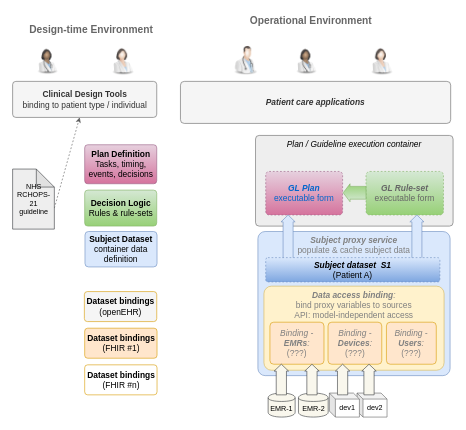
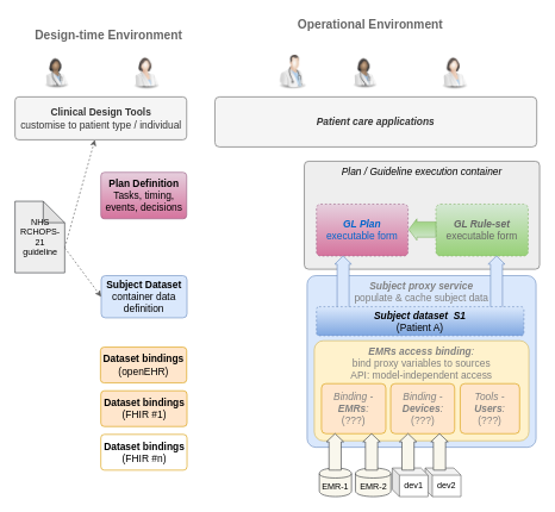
  <mxCell id="0" />
  <mxCell id="1" parent="0" />
  <mxCell id="2" value="&lt;span style=&quot;font-size: 14px&quot;&gt;&lt;i&gt;Plan / Guideline execution container&lt;br&gt;&lt;/i&gt;&lt;br&gt;&lt;/span&gt;" style="rounded=1;whiteSpace=wrap;html=1;fillColor=#eeeeee;fontSize=14;arcSize=4;verticalAlign=top;strokeWidth=1;strokeColor=#666666;" parent="1" vertex="1"><mxGeometry x="425" y="225" width="329" height="151" as="geometry" /></mxCell>
  <mxCell id="3" value="&lt;span style=&quot;font-size: 14px&quot;&gt;&lt;i&gt;&lt;b&gt;GL Plan&lt;br&gt;&lt;/b&gt;&lt;/i&gt;&lt;/span&gt;executable form&lt;span style=&quot;font-size: 14px&quot;&gt;&lt;br&gt;&lt;/span&gt;" style="rounded=1;whiteSpace=wrap;html=1;strokeColor=#996185;fillColor=#e6d0de;fontSize=14;arcSize=8;gradientColor=#d5739d;dashed=1;fontColor=#0066CC;" parent="1" vertex="1"><mxGeometry x="442" y="285" width="128" height="72.5" as="geometry" /></mxCell>
  <mxCell id="4" value="&lt;span style=&quot;font-size: 14px&quot;&gt;&lt;i&gt;&lt;b&gt;GL Rule-set&lt;/b&gt;&lt;/i&gt;&lt;br&gt;executable form&lt;br&gt;&lt;/span&gt;" style="rounded=1;whiteSpace=wrap;html=1;strokeColor=#82b366;fillColor=#d5e8d4;fontSize=14;arcSize=9;gradientColor=#97d077;dashed=1;fontColor=#666666;" parent="1" vertex="1"><mxGeometry x="609" y="285" width="129" height="72.5" as="geometry" /></mxCell>
  <mxCell id="5" value="" style="html=1;shadow=0;align=center;verticalAlign=middle;shape=mxgraph.arrows2.arrow;dy=0.29;dx=11.4;direction=north;notch=0;fillColor=#d5e8d4;strokeColor=#82b366;rotation=-90;gradientColor=#97d077;" parent="1" vertex="1"><mxGeometry x="575" y="301.5" width="30" height="38" as="geometry" /></mxCell>
- <mxCell id="6" value="&lt;span style=&quot;font-size: 14px&quot;&gt;&lt;span&gt;&lt;b&gt;Decision Logic&lt;/b&gt;&lt;/span&gt;&lt;br&gt;Rules &amp;amp; rule-sets&lt;br&gt;&lt;/span&gt;" style="rounded=1;whiteSpace=wrap;html=1;strokeColor=#82b366;fillColor=#d5e8d4;fontSize=14;arcSize=9;gradientColor=#97d077;fontStyle=0" parent="1" vertex="1"><mxGeometry x="140.5" y="316" width="120" height="60" as="geometry" /></mxCell>
- <mxCell id="7" value="&lt;span style=&quot;font-size: 14px&quot;&gt;&lt;span&gt;Clinical Design Tools&lt;br&gt;&lt;/span&gt;&lt;span style=&quot;font-weight: normal&quot;&gt;binding to patient type / individual&lt;/span&gt;&lt;br&gt;&lt;/span&gt;" style="rounded=1;whiteSpace=wrap;html=1;strokeColor=#666666;fillColor=#f5f5f5;fontSize=14;arcSize=9;verticalAlign=middle;fontStyle=1;fontColor=#333333;" parent="1" vertex="1"><mxGeometry x="20.5" y="135" width="240" height="60" as="geometry" /></mxCell>
+ <mxCell id="7" value="&lt;span style=&quot;font-size: 14px&quot;&gt;&lt;span&gt;Clinical Design Tools&lt;br&gt;&lt;/span&gt;&lt;span style=&quot;font-weight: normal&quot;&gt;customise to patient type / individual&lt;/span&gt;&lt;br&gt;&lt;/span&gt;" style="rounded=1;whiteSpace=wrap;html=1;strokeColor=#666666;fillColor=#f5f5f5;fontSize=14;arcSize=9;verticalAlign=middle;fontStyle=1;fontColor=#333333;" parent="1" vertex="1"><mxGeometry x="20.5" y="135" width="240" height="60" as="geometry" /></mxCell>
  <mxCell id="8" value="&lt;span style=&quot;font-size: 14px&quot;&gt;&lt;span&gt;&lt;b&gt;Subject Dataset&lt;/b&gt;&lt;br&gt;&lt;/span&gt;container data definition&lt;br&gt;&lt;/span&gt;" style="rounded=1;whiteSpace=wrap;html=1;strokeColor=#6c8ebf;fillColor=#dae8fc;fontSize=14;arcSize=10;fontStyle=0" parent="1" vertex="1"><mxGeometry x="141" y="385" width="120" height="59" as="geometry" /></mxCell>
  <mxCell id="9" value="&lt;span style=&quot;font-size: 14px&quot;&gt;&lt;i&gt;Patient care applications&lt;/i&gt;&lt;br&gt;&lt;/span&gt;" style="rounded=1;whiteSpace=wrap;html=1;strokeColor=#666666;fillColor=#f5f5f5;fontSize=14;arcSize=9;verticalAlign=middle;fontStyle=1;fontColor=#333333;" parent="1" vertex="1"><mxGeometry x="300" y="135" width="450" height="70" as="geometry" /></mxCell>
  <mxCell id="10" value="&lt;span style=&quot;font-size: 14px&quot;&gt;&lt;b&gt;&lt;span&gt;Plan Definition&lt;/span&gt;&lt;/b&gt;&lt;br&gt;Tasks, timing, events, decisions&lt;br&gt;&lt;/span&gt;" style="rounded=1;whiteSpace=wrap;html=1;strokeColor=#996185;fillColor=#e6d0de;fontSize=14;arcSize=8;gradientColor=#d5739d;fontStyle=0" parent="1" vertex="1"><mxGeometry x="140.5" y="240.5" width="120" height="65" as="geometry" /></mxCell>
  <mxCell id="11" value="" style="image;html=1;labelBackgroundColor=#ffffff;image=img/lib/clip_art/people/Doctor_Man_128x128.png;dashed=1;strokeColor=#666666;strokeWidth=1;fontSize=12;fontColor=#666666;opacity=80;" parent="1" vertex="1"><mxGeometry x="384" y="75" width="50" height="50" as="geometry" /></mxCell>
  <mxCell id="12" value="" style="image;html=1;labelBackgroundColor=#ffffff;image=img/lib/clip_art/people/Doctor_Woman_Black_128x128.png;dashed=1;strokeColor=#666666;strokeWidth=1;fontSize=12;fontColor=#666666;opacity=80;" parent="1" vertex="1"><mxGeometry x="486" y="70" width="47" height="60" as="geometry" /></mxCell>
  <mxCell id="13" value="" style="image;html=1;labelBackgroundColor=#ffffff;image=img/lib/clip_art/people/Scientist_Woman_128x128.png;dashed=1;strokeColor=#666666;strokeWidth=1;fontSize=12;fontColor=#666666;opacity=80;" parent="1" vertex="1"><mxGeometry x="606" y="75" width="58" height="50" as="geometry" /></mxCell>
  <mxCell id="14" value="" style="image;html=1;labelBackgroundColor=#ffffff;image=img/lib/clip_art/people/Doctor_Woman_Black_128x128.png;dashed=1;strokeColor=#666666;strokeWidth=1;fontSize=12;fontColor=#666666;opacity=80;" parent="1" vertex="1"><mxGeometry x="55" y="70" width="47" height="60" as="geometry" /></mxCell>
  <mxCell id="15" value="" style="image;html=1;labelBackgroundColor=#ffffff;image=img/lib/clip_art/people/Scientist_Woman_128x128.png;dashed=1;strokeColor=#666666;strokeWidth=1;fontSize=12;fontColor=#666666;opacity=80;" parent="1" vertex="1"><mxGeometry x="175" y="75" width="58" height="50" as="geometry" /></mxCell>
  <mxCell id="16" value="Operational Environment" style="text;html=1;align=center;verticalAlign=middle;resizable=0;points=[];autosize=1;fontSize=17;fontColor=#666666;fontStyle=1" parent="1" vertex="1"><mxGeometry x="407" y="20" width="220" height="30" as="geometry" /></mxCell>
  <mxCell id="17" value="Design-time Environment" style="text;html=1;align=center;verticalAlign=middle;resizable=0;points=[];autosize=1;fontSize=17;fontColor=#666666;fontStyle=1" parent="1" vertex="1"><mxGeometry x="40.5" y="35" width="220" height="30" as="geometry" /></mxCell>
  <mxCell id="18" value="dev2" style="shape=cube;whiteSpace=wrap;html=1;boundedLbl=1;backgroundOutline=1;darkOpacity=0.05;darkOpacity2=0.1;strokeColor=#666666;strokeWidth=1;fontColor=#000000;size=10;" parent="1" vertex="1"><mxGeometry x="594" y="654" width="50" height="40" as="geometry" /></mxCell>
  <mxCell id="19" value="&lt;span style=&quot;font-size: 14px&quot;&gt;&lt;i&gt;&lt;b&gt;Subject proxy service&lt;/b&gt;&lt;br&gt;&lt;/i&gt;populate &amp;amp; cache subject data&lt;br&gt;&lt;/span&gt;" style="rounded=1;whiteSpace=wrap;html=1;strokeColor=#6c8ebf;fillColor=#dae8fc;fontSize=14;arcSize=5;verticalAlign=top;fontColor=#808080;" parent="1" vertex="1"><mxGeometry x="429" y="385" width="320" height="240" as="geometry" /></mxCell>
- <mxCell id="20" value="&lt;span style=&quot;font-size: 14px&quot;&gt;&lt;i&gt;&lt;b&gt;Data access binding&lt;/b&gt;:&lt;br&gt;&lt;/i&gt;&lt;/span&gt;bind proxy variables to sources&lt;span style=&quot;font-size: 14px&quot;&gt;&lt;i&gt;&lt;br&gt;&lt;/i&gt;API: model-independent access&lt;br&gt;&lt;/span&gt;" style="rounded=1;whiteSpace=wrap;html=1;strokeColor=#d6b656;fillColor=#fff2cc;fontSize=14;arcSize=9;verticalAlign=top;fontColor=#808080;" parent="1" vertex="1"><mxGeometry x="439" y="476" width="300" height="140" as="geometry" /></mxCell>
- <mxCell id="21" value="&lt;span style=&quot;font-size: 14px&quot;&gt;&lt;i&gt;Binding - &lt;br&gt;&lt;b&gt;Users&lt;/b&gt;:&lt;br&gt;&lt;/i&gt;(???)&lt;br&gt;&lt;/span&gt;" style="rounded=1;whiteSpace=wrap;html=1;strokeColor=#d79b00;fillColor=#ffe6cc;fontSize=14;arcSize=9;fontColor=#808080;" parent="1" vertex="1"><mxGeometry x="643" y="536" width="83" height="70" as="geometry" /></mxCell>
+ <mxCell id="20" value="&lt;span style=&quot;font-size: 14px&quot;&gt;&lt;i&gt;&lt;b&gt;EMRs access binding&lt;/b&gt;:&lt;br&gt;&lt;/i&gt;&lt;/span&gt;bind proxy variables to sources&lt;span style=&quot;font-size: 14px&quot;&gt;&lt;i&gt;&lt;br&gt;&lt;/i&gt;API: model-independent access&lt;br&gt;&lt;/span&gt;" style="rounded=1;whiteSpace=wrap;html=1;strokeColor=#d6b656;fillColor=#fff2cc;fontSize=14;arcSize=9;verticalAlign=top;fontColor=#808080;" parent="1" vertex="1"><mxGeometry x="439" y="476" width="300" height="140" as="geometry" /></mxCell>
+ <mxCell id="21" value="&lt;span style=&quot;font-size: 14px&quot;&gt;&lt;i&gt;Tools - &lt;br&gt;&lt;b&gt;Users&lt;/b&gt;:&lt;br&gt;&lt;/i&gt;(???)&lt;br&gt;&lt;/span&gt;" style="rounded=1;whiteSpace=wrap;html=1;strokeColor=#d79b00;fillColor=#ffe6cc;fontSize=14;arcSize=9;fontColor=#808080;" parent="1" vertex="1"><mxGeometry x="643" y="536" width="83" height="70" as="geometry" /></mxCell>
  <mxCell id="22" value="" style="html=1;shadow=0;align=center;verticalAlign=middle;shape=mxgraph.arrows2.arrow;dy=0.29;dx=11.4;direction=north;notch=0;fillColor=#dae8fc;strokeColor=#6c8ebf;" parent="1" vertex="1"><mxGeometry x="682" y="357.5" width="23.5" height="77.5" as="geometry" /></mxCell>
  <mxCell id="23" value="&lt;span style=&quot;font-size: 14px&quot;&gt;&lt;i&gt;Binding - &lt;br&gt;&lt;b&gt;Devices&lt;/b&gt;:&lt;br&gt;&lt;/i&gt;(???)&lt;br&gt;&lt;/span&gt;" style="rounded=1;whiteSpace=wrap;html=1;strokeColor=#d79b00;fillColor=#ffe6cc;fontSize=14;arcSize=9;fontColor=#808080;" parent="1" vertex="1"><mxGeometry x="545.75" y="536" width="89.5" height="70" as="geometry" /></mxCell>
  <mxCell id="24" value="&lt;span style=&quot;font-size: 14px&quot;&gt;&lt;i&gt;Binding - &lt;br&gt;&lt;b&gt;EMRs&lt;/b&gt;:&lt;br&gt;&lt;/i&gt;(???)&lt;br&gt;&lt;/span&gt;" style="rounded=1;whiteSpace=wrap;html=1;strokeColor=#d79b00;fillColor=#ffe6cc;fontSize=14;arcSize=9;fontColor=#808080;" parent="1" vertex="1"><mxGeometry x="449" y="536" width="90" height="70" as="geometry" /></mxCell>
  <mxCell id="25" value="EMR-1" style="shape=cylinder;whiteSpace=wrap;html=1;boundedLbl=1;backgroundOutline=1;strokeColor=#36393d;strokeWidth=1;fillColor=#f9f7ed;" parent="1" vertex="1"><mxGeometry x="446" y="654" width="45" height="40" as="geometry" /></mxCell>
  <mxCell id="26" value="EMR-2" style="shape=cylinder;whiteSpace=wrap;html=1;boundedLbl=1;backgroundOutline=1;strokeColor=#36393d;strokeWidth=1;fillColor=#f9f7ed;" parent="1" vertex="1"><mxGeometry x="496.5" y="654" width="49.5" height="40" as="geometry" /></mxCell>
  <mxCell id="27" value="dev1" style="shape=cube;whiteSpace=wrap;html=1;boundedLbl=1;backgroundOutline=1;darkOpacity=0.05;darkOpacity2=0.1;strokeColor=#666666;strokeWidth=1;fontColor=#000000;size=10;" parent="1" vertex="1"><mxGeometry x="548" y="654" width="50" height="40" as="geometry" /></mxCell>
  <mxCell id="28" value="" style="html=1;shadow=0;align=center;verticalAlign=middle;shape=mxgraph.arrows2.arrow;dy=0.29;dx=11.4;direction=north;notch=0;fillColor=#f9f7ed;strokeColor=#36393d;" parent="1" vertex="1"><mxGeometry x="456" y="606" width="24" height="51" as="geometry" /></mxCell>
  <mxCell id="29" value="" style="html=1;shadow=0;align=center;verticalAlign=middle;shape=mxgraph.arrows2.arrow;dy=0.29;dx=11.4;direction=north;notch=0;fillColor=#f9f7ed;strokeColor=#36393d;" parent="1" vertex="1"><mxGeometry x="507" y="606" width="24" height="51" as="geometry" /></mxCell>
  <mxCell id="30" value="" style="html=1;shadow=0;align=center;verticalAlign=middle;shape=mxgraph.arrows2.arrow;dy=0.29;dx=11.4;direction=north;notch=0;fillColor=#f9f7ed;strokeColor=#36393d;" parent="1" vertex="1"><mxGeometry x="558" y="606" width="24" height="51" as="geometry" /></mxCell>
  <mxCell id="31" value="" style="html=1;shadow=0;align=center;verticalAlign=middle;shape=mxgraph.arrows2.arrow;dy=0.29;dx=11.4;direction=north;notch=0;fillColor=#f9f7ed;strokeColor=#36393d;" parent="1" vertex="1"><mxGeometry x="602" y="606" width="24" height="51" as="geometry" /></mxCell>
  <mxCell id="32" style="edgeStyle=orthogonalEdgeStyle;rounded=0;orthogonalLoop=1;jettySize=auto;html=1;exitX=0.5;exitY=1;exitDx=0;exitDy=0;strokeColor=#3333FF;fontColor=#000000;" parent="1" source="20" target="20" edge="1"><mxGeometry relative="1" as="geometry" /></mxCell>
  <mxCell id="33" value="" style="html=1;shadow=0;align=center;verticalAlign=middle;shape=mxgraph.arrows2.arrow;dy=0.29;dx=11.4;direction=north;notch=0;fillColor=#dae8fc;strokeColor=#6c8ebf;" parent="1" vertex="1"><mxGeometry x="467.5" y="357.5" width="23.5" height="77.5" as="geometry" /></mxCell>
  <mxCell id="34" value="&lt;span style=&quot;font-size: 14px&quot;&gt;&lt;i&gt;&lt;b&gt;Subject dataset&amp;nbsp; S1&lt;/b&gt;&lt;/i&gt;&lt;br&gt;(Patient A)&lt;br&gt;&lt;/span&gt;" style="rounded=1;whiteSpace=wrap;html=1;strokeColor=#6c8ebf;fillColor=#dae8fc;fontSize=14;arcSize=9;gradientColor=#7ea6e0;dashed=1;" parent="1" vertex="1"><mxGeometry x="442" y="428.5" width="290" height="40.5" as="geometry" /></mxCell>
  <mxCell id="35" style="edgeStyle=none;rounded=0;orthogonalLoop=1;jettySize=auto;html=1;exitX=0;exitY=0;exitDx=69.5;exitDy=65;exitPerimeter=0;dashed=1;strokeColor=#595959;" edge="1" parent="1" source="37" target="7"><mxGeometry relative="1" as="geometry" /></mxCell>
+ <mxCell id="36" style="edgeStyle=none;rounded=0;orthogonalLoop=1;jettySize=auto;html=1;exitX=0;exitY=0;exitDx=69.5;exitDy=65;exitPerimeter=0;entryX=0;entryY=0.5;entryDx=0;entryDy=0;dashed=1;strokeColor=#595959;" edge="1" parent="1" source="37" target="8"><mxGeometry relative="1" as="geometry" /></mxCell>
  <mxCell id="37" value="NHS &lt;br&gt;RCHOPS-21&lt;br&gt;guideline" style="shape=note;whiteSpace=wrap;html=1;backgroundOutline=1;darkOpacity=0.05;strokeWidth=1;fillColor=#eeeeee;strokeColor=#36393d;" vertex="1" parent="1"><mxGeometry x="20.5" y="281" width="69.5" height="100" as="geometry" /></mxCell>
- <mxCell id="38" value="&lt;span style=&quot;font-size: 14px&quot;&gt;&lt;span&gt;&lt;b&gt;Dataset bindings&lt;/b&gt;&lt;br&gt;&lt;/span&gt;(openEHR)&lt;br&gt;&lt;/span&gt;" style="rounded=1;whiteSpace=wrap;html=1;strokeColor=#d79b00;fillColor=#f5f5f5;fontSize=14;arcSize=10;fontStyle=0;" vertex="1" parent="1"><mxGeometry x="140" y="485" width="120.5" height="50" as="geometry" /></mxCell>
+ <mxCell id="38" value="&lt;span style=&quot;font-size: 14px&quot;&gt;&lt;span&gt;&lt;b&gt;Dataset bindings&lt;/b&gt;&lt;br&gt;&lt;/span&gt;(openEHR)&lt;br&gt;&lt;/span&gt;" style="rounded=1;whiteSpace=wrap;html=1;strokeColor=#d79b00;fillColor=#ffe6cc;fontSize=14;arcSize=10;fontStyle=0" vertex="1" parent="1"><mxGeometry x="140" y="485" width="120.5" height="50" as="geometry" /></mxCell>
  <mxCell id="39" value="&lt;span style=&quot;font-size: 14px&quot;&gt;&lt;span&gt;&lt;b&gt;Dataset bindings&lt;/b&gt;&lt;br&gt;&lt;/span&gt;(FHIR #1)&lt;br&gt;&lt;/span&gt;" style="rounded=1;whiteSpace=wrap;html=1;strokeColor=#d79b00;fillColor=#ffe6cc;fontSize=14;arcSize=10;fontStyle=0" vertex="1" parent="1"><mxGeometry x="140.5" y="546" width="120.5" height="50" as="geometry" /></mxCell>
  <mxCell id="40" value="&lt;span style=&quot;font-size: 14px&quot;&gt;&lt;span&gt;&lt;b&gt;Dataset bindings&lt;/b&gt;&lt;br&gt;&lt;/span&gt;(FHIR #n)&lt;br&gt;&lt;/span&gt;" style="rounded=1;whiteSpace=wrap;html=1;strokeColor=#d79b00;fillColor=#ffffff;fontSize=14;arcSize=10;fontStyle=0;" vertex="1" parent="1"><mxGeometry x="140.5" y="607" width="120.5" height="50" as="geometry" /></mxCell>
